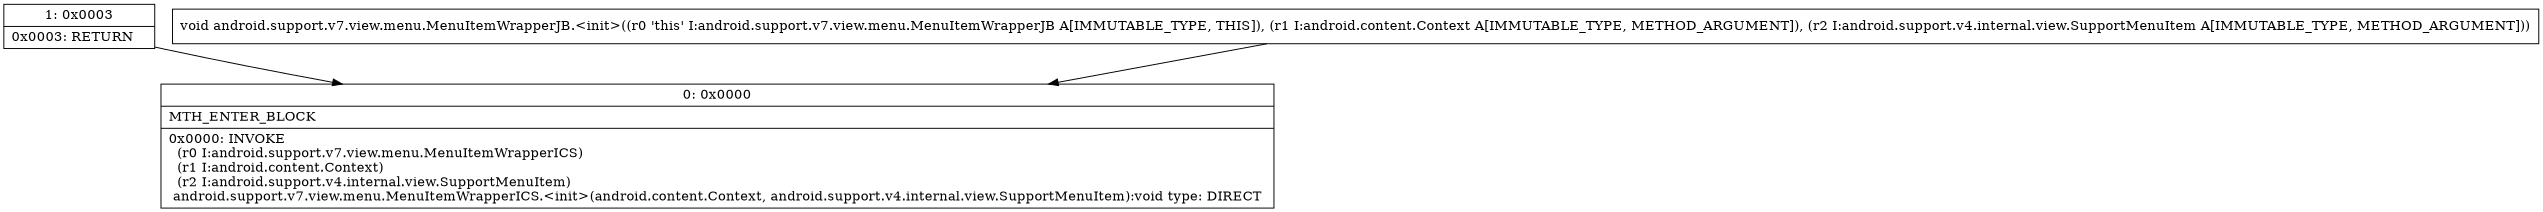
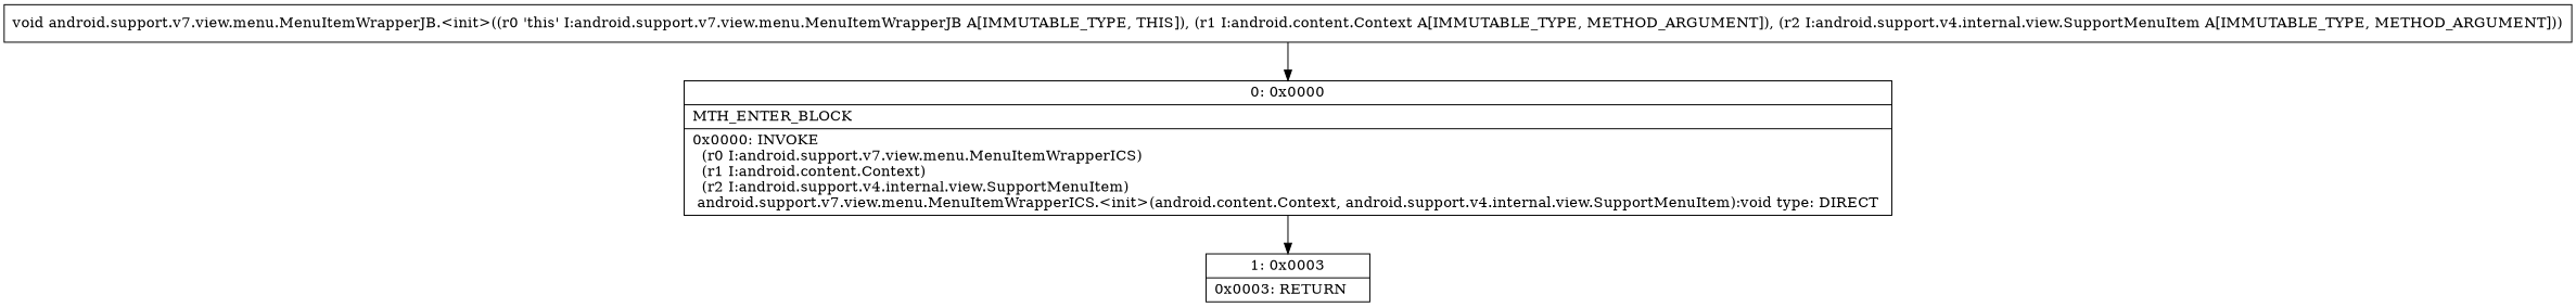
  digraph {
    node [shape=record]
    n1 [label="{0\:\ 0x0000|MTH_ENTER_BLOCK\l|0x0000: INVOKE  \l  (r0 I:android.support.v7.view.menu.MenuItemWrapperICS)\l  (r1 I:android.content.Context)\l  (r2 I:android.support.v4.internal.view.SupportMenuItem)\l android.support.v7.view.menu.MenuItemWrapperICS.\<init\>(android.content.Context, android.support.v4.internal.view.SupportMenuItem):void type: DIRECT \l}"]
    n2 [label="{1\:\ 0x0003|0x0003: RETURN   \l}"]
    n3 [label="{void android.support.v7.view.menu.MenuItemWrapperJB.\<init\>((r0 'this' I:android.support.v7.view.menu.MenuItemWrapperJB A[IMMUTABLE_TYPE, THIS]), (r1 I:android.content.Context A[IMMUTABLE_TYPE, METHOD_ARGUMENT]), (r2 I:android.support.v4.internal.view.SupportMenuItem A[IMMUTABLE_TYPE, METHOD_ARGUMENT])) }"]
-   n2 -> n1
+   n1 -> n2
    n3 -> n1
  }
